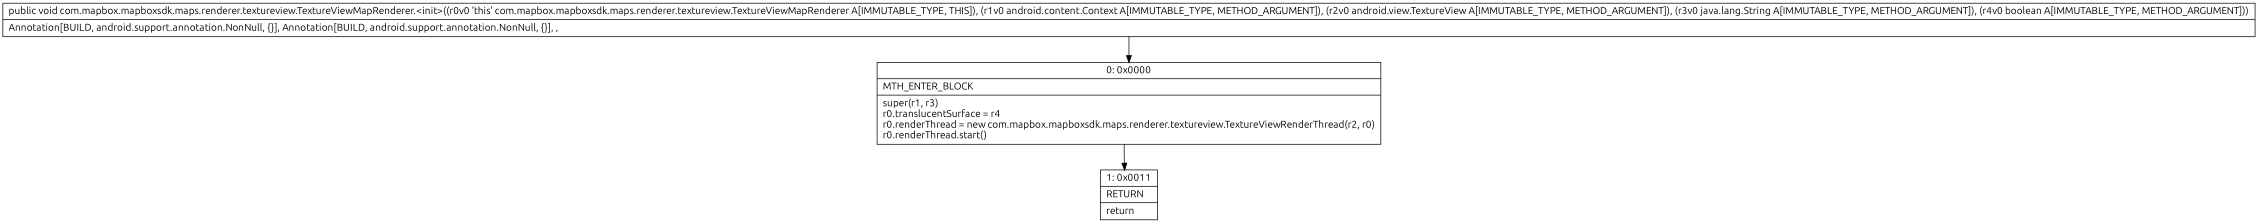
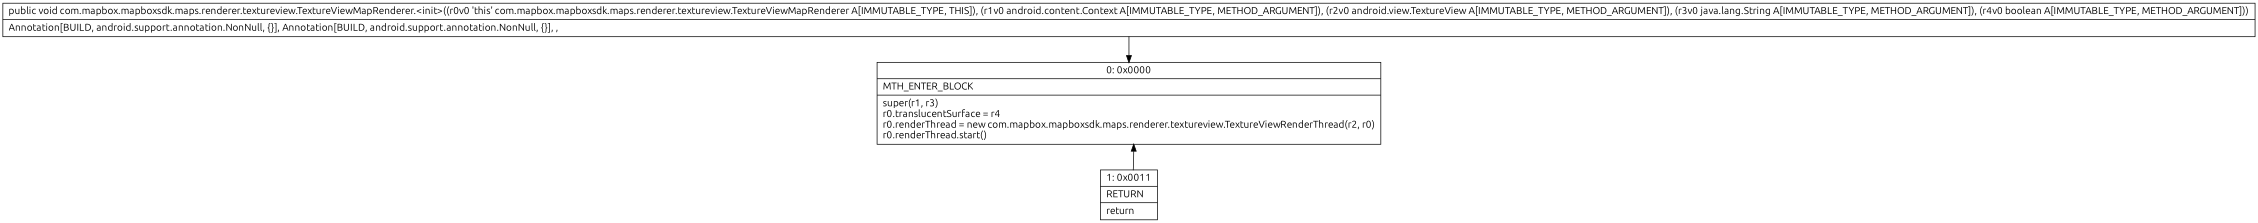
  digraph {
    fontname=Ubuntu
    node [shape=record fontname=Ubuntu]
    edge [fontname=Ubuntu]
    n1 [label="{0\:\ 0x0000|MTH_ENTER_BLOCK\l|super(r1, r3)\lr0.translucentSurface = r4\lr0.renderThread = new com.mapbox.mapboxsdk.maps.renderer.textureview.TextureViewRenderThread(r2, r0)\lr0.renderThread.start()\l}"]
    n2 [label="{1\:\ 0x0011|RETURN\l|return\l}"]
    n3 [label="{public void com.mapbox.mapboxsdk.maps.renderer.textureview.TextureViewMapRenderer.\<init\>((r0v0 'this' com.mapbox.mapboxsdk.maps.renderer.textureview.TextureViewMapRenderer A[IMMUTABLE_TYPE, THIS]), (r1v0 android.content.Context A[IMMUTABLE_TYPE, METHOD_ARGUMENT]), (r2v0 android.view.TextureView A[IMMUTABLE_TYPE, METHOD_ARGUMENT]), (r3v0 java.lang.String A[IMMUTABLE_TYPE, METHOD_ARGUMENT]), (r4v0 boolean A[IMMUTABLE_TYPE, METHOD_ARGUMENT]))  | Annotation[BUILD, android.support.annotation.NonNull, \{\}], Annotation[BUILD, android.support.annotation.NonNull, \{\}], , \l}"]
-   n1 -> n2
+   n2 -> n1
    n3 -> n1
  }
